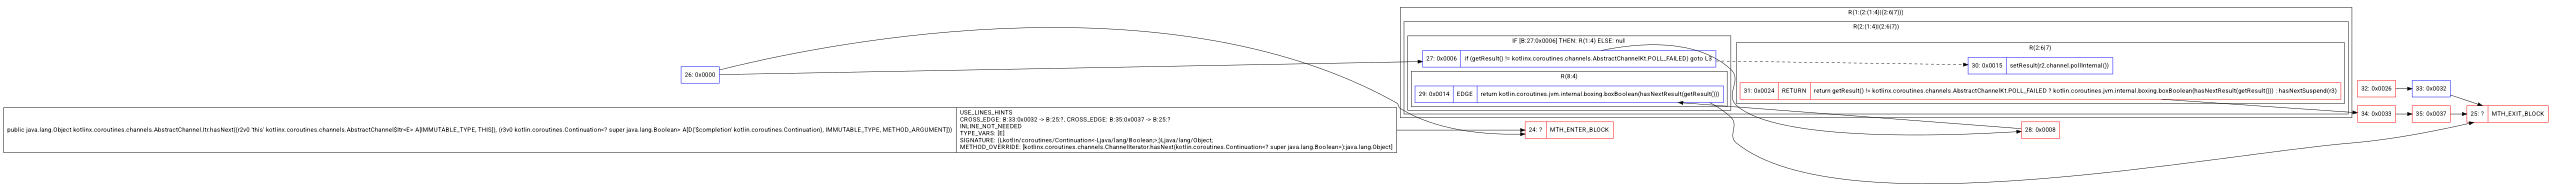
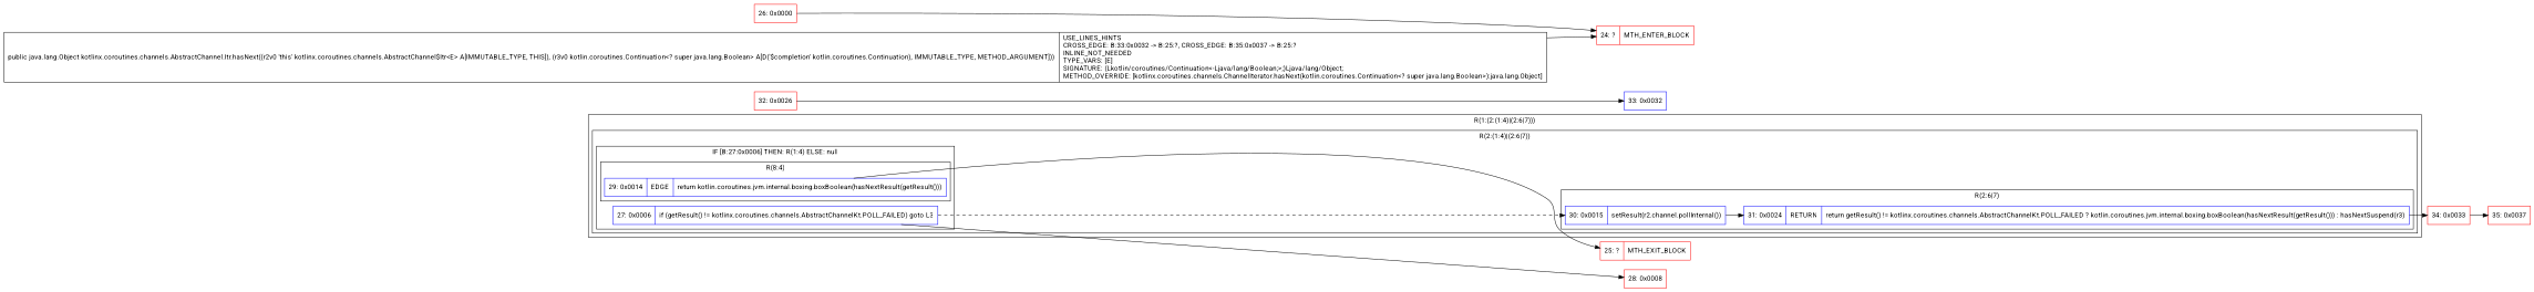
  digraph {
    fontname=Roboto
    rankdir=LR
    node [color=red fontname=Roboto shape=record]
    edge [fontname=Roboto]
    n1 [color=blue label="{29\:\ 0x0014|EDGE\l|return kotlin.coroutines.jvm.internal.boxing.boxBoolean(hasNextResult(getResult()))\l}"]
    n2 [color=blue label="{27\:\ 0x0006|if (getResult() != kotlinx.coroutines.channels.AbstractChannelKt.POLL_FAILED) goto L3\l}"]
    n3 [color=blue label="{30\:\ 0x0015|setResult(r2.channel.pollInternal())\l}"]
-   n4 [label="{31\:\ 0x0024|RETURN\l|return getResult() != kotlinx.coroutines.channels.AbstractChannelKt.POLL_FAILED ? kotlin.coroutines.jvm.internal.boxing.boxBoolean(hasNextResult(getResult())) : hasNextSuspend(r3)\l}"]
+   n4 [color=blue label="{31\:\ 0x0024|RETURN\l|return getResult() != kotlinx.coroutines.channels.AbstractChannelKt.POLL_FAILED ? kotlin.coroutines.jvm.internal.boxing.boxBoolean(hasNextResult(getResult())) : hasNextSuspend(r3)\l}"]
    n5 [label="{25\:\ ?|MTH_EXIT_BLOCK\l}"]
    n6 [label="{28\:\ 0x0008}"]
    n7 [label="{34\:\ 0x0033}"]
    n8 [label="{32\:\ 0x0026}"]
    n9 [color=blue label="{33\:\ 0x0032}"]
    n10 [label="{35\:\ 0x0037}"]
    n11 [label="{24\:\ ?|MTH_ENTER_BLOCK\l}"]
-   n12 [color=blue label="{26\:\ 0x0000}"]
+   n12 [label="{26\:\ 0x0000}"]
    n13 [label="{public java.lang.Object kotlinx.coroutines.channels.AbstractChannel.Itr.hasNext((r2v0 'this' kotlinx.coroutines.channels.AbstractChannel$Itr\<E\> A[IMMUTABLE_TYPE, THIS]), (r3v0 kotlin.coroutines.Continuation\<? super java.lang.Boolean\> A[D('$completion' kotlin.coroutines.Continuation), IMMUTABLE_TYPE, METHOD_ARGUMENT]))  | USE_LINES_HINTS\lCROSS_EDGE: B:33:0x0032 \-\> B:25:?, CROSS_EDGE: B:35:0x0037 \-\> B:25:?\lINLINE_NOT_NEEDED\lTYPE_VARS: [E]\lSIGNATURE: (Lkotlin\/coroutines\/Continuation\<\-Ljava\/lang\/Boolean;\>;)Ljava\/lang\/Object;\lMETHOD_OVERRIDE: [kotlinx.coroutines.channels.ChannelIterator.hasNext(kotlin.coroutines.Continuation\<? super java.lang.Boolean\>):java.lang.Object]\l}" color=""]
    subgraph cluster_1 {
      label="R(1:(2:(1:4)|(2:6|7)))"
      subgraph cluster_2 {
        label="R(2:(1:4)|(2:6|7))"
        subgraph cluster_3 {
          label="IF [B:27:0x0006] THEN: R(1:4) ELSE: null"
          n2
          subgraph cluster_4 {
            label="R(8:4)"
            n1
          }
        }
        subgraph cluster_5 {
          label="R(2:6|7)"
          n3
          n4
        }
      }
    }
    n1 -> n5
    n2 -> n3 [style=dashed]
    n2 -> n6
+   n3 -> n4
    n4 -> n7
-   n6 -> n1
    n7 -> n10
    n8 -> n9
-   n9 -> n5
-   n10 -> n5
-   n12 -> n2
    n12 -> n11
    n13 -> n11
  }
